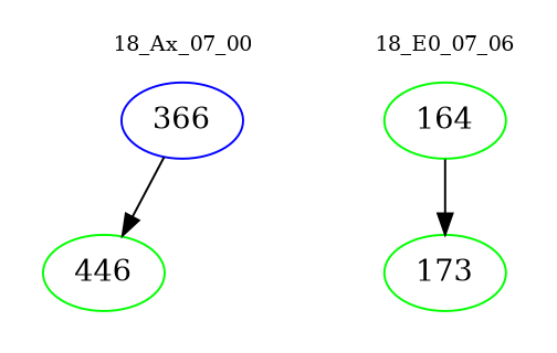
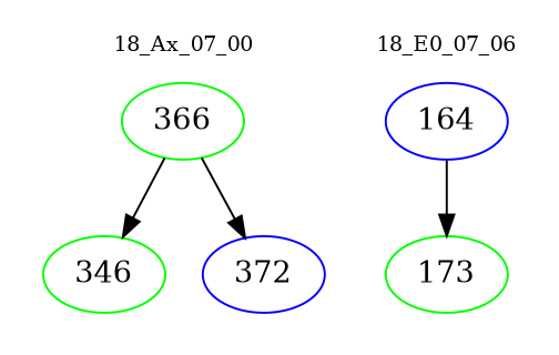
  digraph {
    node [color=blue]
    edge [color=black]
-   n1 [label=366]
-   n2 [color=green label=446]
-   n4 [color=green label=164]
+   n1 [color=green label=366]
+   n2 [color=green label=346]
+   n3 [label=372]
+   n4 [label=164]
    n5 [color=green label=173]
    subgraph cluster_1 {
      color=white
      fontsize=10
      label="18_Ax_07_00"
      n1
      n2
+     n3
    }
    subgraph cluster_2 {
      color=white
      fontsize=10
      label="18_E0_07_06"
      n4
      n5
    }
    n1 -> n2
+   n1 -> n3
    n4 -> n5
  }
